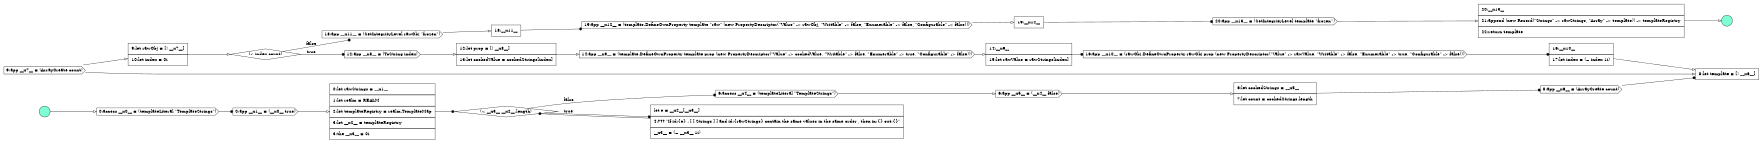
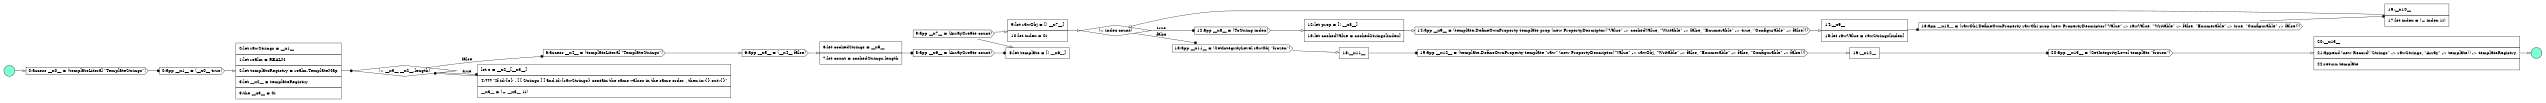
  digraph {
    rankdir=LR
    node [color=black fillcolor=white shape=cds style=filled]
    edge [arrowhead=onormal color=black]
    n1 [fillcolor=aquamarine label=" " shape=circle]
    n2 [label=<<font color="black">(&lt; __x3__ __x2__.length)</font>> shape=diamond]
    n3 [label=<<font color="black">6:access __x4__ = (templateLiteral &quot;TemplateStrings&quot;)</font>>]
    n4 [label=<<font color="black">     <table border="0" cellborder="1" cellspacing="0" cellpadding="10">       <tr><td align="left">let e = __x2__[__x3__]</td></tr>       <tr><td align="left">4:??? &quot;If id:{e} . [ [ Strings ] ] and id:{rawStrings} contain the same values in the same order , then in:{} out:{}&quot;</td></tr>       <tr><td align="left">__x3__ = (+ __x3__ 1i)</td></tr>     </table>   </font>> margin=0 shape=none]
    n5 [label=<<font color="black">6:app __x5__ = (__x4__ false)</font>>]
    n6 [label=<<font color="black">     <table border="0" cellborder="1" cellspacing="0" cellpadding="10">       <tr><td align="left">14:__x9__</td></tr>       <tr><td align="left">15:let rawValue = rawStrings[index]</td></tr>     </table>   </font>> margin=0 shape=none]
    n7 [label=<<font color="black">16:app __x10__ = (rawObj.DefineOwnProperty rawObj prop (new PropertyDescriptor(&quot;Value&quot; -&gt; rawValue, &quot;Writable&quot; -&gt; false, &quot;Enumerable&quot; -&gt; true, &quot;Configurable&quot; -&gt; false)))</font>>]
    n8 [label=<<font color="black">     <table border="0" cellborder="1" cellspacing="0" cellpadding="10">       <tr><td align="left">16:__x10__</td></tr>       <tr><td align="left">17:let index = (+ index 1i)</td></tr>     </table>   </font>> margin=0 shape=none]
    n9 [label=<<font color="black">     <table border="0" cellborder="1" cellspacing="0" cellpadding="10">       <tr><td align="left">19:__x12__</td></tr>     </table>   </font>> margin=0 shape=none]
    n10 [label=<<font color="black">20:app __x13__ = (SetIntegrityLevel template &quot;frozen&quot;)</font>>]
    n11 [label=<<font color="black">     <table border="0" cellborder="1" cellspacing="0" cellpadding="10">       <tr><td align="left">20:__x13__</td></tr>       <tr><td align="left">21:append (new Record(&quot;Strings&quot; -&gt; rawStrings, &quot;Array&quot; -&gt; template)) -&gt; templateRegistry</td></tr>       <tr><td align="left">22:return template</td></tr>     </table>   </font>> margin=0 shape=none]
    n12 [label=<<font color="black">9:app __x7__ = (ArrayCreate count)</font>>]
    n13 [label=<<font color="black">     <table border="0" cellborder="1" cellspacing="0" cellpadding="10">       <tr><td align="left">9:let rawObj = [! __x7__]</td></tr>       <tr><td align="left">10:let index = 0i</td></tr>     </table>   </font>> margin=0 shape=none]
    n14 [label=<<font color="black">     <table border="0" cellborder="1" cellspacing="0" cellpadding="10">       <tr><td align="left">8:let template = [! __x6__]</td></tr>     </table>   </font>> margin=0 shape=none]
    n15 [label=<<font color="black">(&lt; index count)</font>> shape=diamond]
    n16 [label=<<font color="black">12:app __x8__ = (ToString index)</font>>]
    n17 [label=<<font color="black">     <table border="0" cellborder="1" cellspacing="0" cellpadding="10">       <tr><td align="left">12:let prop = [! __x8__]</td></tr>       <tr><td align="left">13:let cookedValue = cookedStrings[index]</td></tr>     </table>   </font>> margin=0 shape=none]
    n18 [label=<<font color="black">14:app __x9__ = (template.DefineOwnProperty template prop (new PropertyDescriptor(&quot;Value&quot; -&gt; cookedValue, &quot;Writable&quot; -&gt; false, &quot;Enumerable&quot; -&gt; true, &quot;Configurable&quot; -&gt; false)))</font>>]
    n19 [label=<<font color="black">19:app __x12__ = (template.DefineOwnProperty template &quot;raw&quot; (new PropertyDescriptor(&quot;Value&quot; -&gt; rawObj, &quot;Writable&quot; -&gt; false, &quot;Enumerable&quot; -&gt; false, &quot;Configurable&quot; -&gt; false)))</font>>]
    n20 [label=<<font color="black">     <table border="0" cellborder="1" cellspacing="0" cellpadding="10">       <tr><td align="left">6:let cookedStrings = __x5__</td></tr>       <tr><td align="left">7:let count = cookedStrings.length</td></tr>     </table>   </font>> margin=0 shape=none]
    n21 [label=<<font color="black">8:app __x6__ = (ArrayCreate count)</font>>]
    n22 [label=<<font color="black">     <table border="0" cellborder="1" cellspacing="0" cellpadding="10">       <tr><td align="left">18:__x11__</td></tr>     </table>   </font>> margin=0 shape=none]
    n23 [label=<<font color="black">18:app __x11__ = (SetIntegrityLevel rawObj &quot;frozen&quot;)</font>>]
    n24 [label=<<font color="black">0:app __x1__ = (__x0__ true)</font>>]
    n25 [label=<<font color="black">     <table border="0" cellborder="1" cellspacing="0" cellpadding="10">       <tr><td align="left">0:let rawStrings = __x1__</td></tr>       <tr><td align="left">1:let realm = REALM</td></tr>       <tr><td align="left">2:let templateRegistry = realm.TemplateMap</td></tr>       <tr><td align="left">3:let __x2__ = templateRegistry</td></tr>       <tr><td align="left">3:the __x3__ = 0i</td></tr>     </table>   </font>> margin=0 shape=none]
    n26 [fillcolor=aquamarine label=" " shape=circle]
    n27 [label=<<font color="black">0:access __x0__ = (templateLiteral &quot;TemplateStrings&quot;)</font>>]
    n2 -> n3 [arrowhead=dot label=<<font color="black">false</font>>]
    n2 -> n4 [arrowhead=dot label=<<font color="black">true</font>>]
    n3 -> n5
    n4 -> n2 [arrowhead=dot]
    n5 -> n20
    n6 -> n7 [arrowhead=dot]
    n7 -> n8 [arrowhead=dot]
-   n8 -> n14
+   n8 -> n15
    n9 -> n10 [arrowhead=dot]
    n10 -> n11
    n11 -> n1
    n12 -> n13
    n12 -> n14
    n13 -> n15
    n15 -> n16 [arrowhead=dot label=<<font color="black">true</font>>]
    n15 -> n23 [arrowhead=dot label=<<font color="black">false</font>>]
    n16 -> n17
    n17 -> n18
    n18 -> n6
    n19 -> n9
    n20 -> n21 [arrowhead=dot]
    n21 -> n14 [arrowhead=dot]
    n22 -> n19 [arrowhead=dot]
    n23 -> n22
    n24 -> n25
    n25 -> n2 [arrowhead=dot]
    n26 -> n27
    n27 -> n24 [arrowhead=dot]
  }
